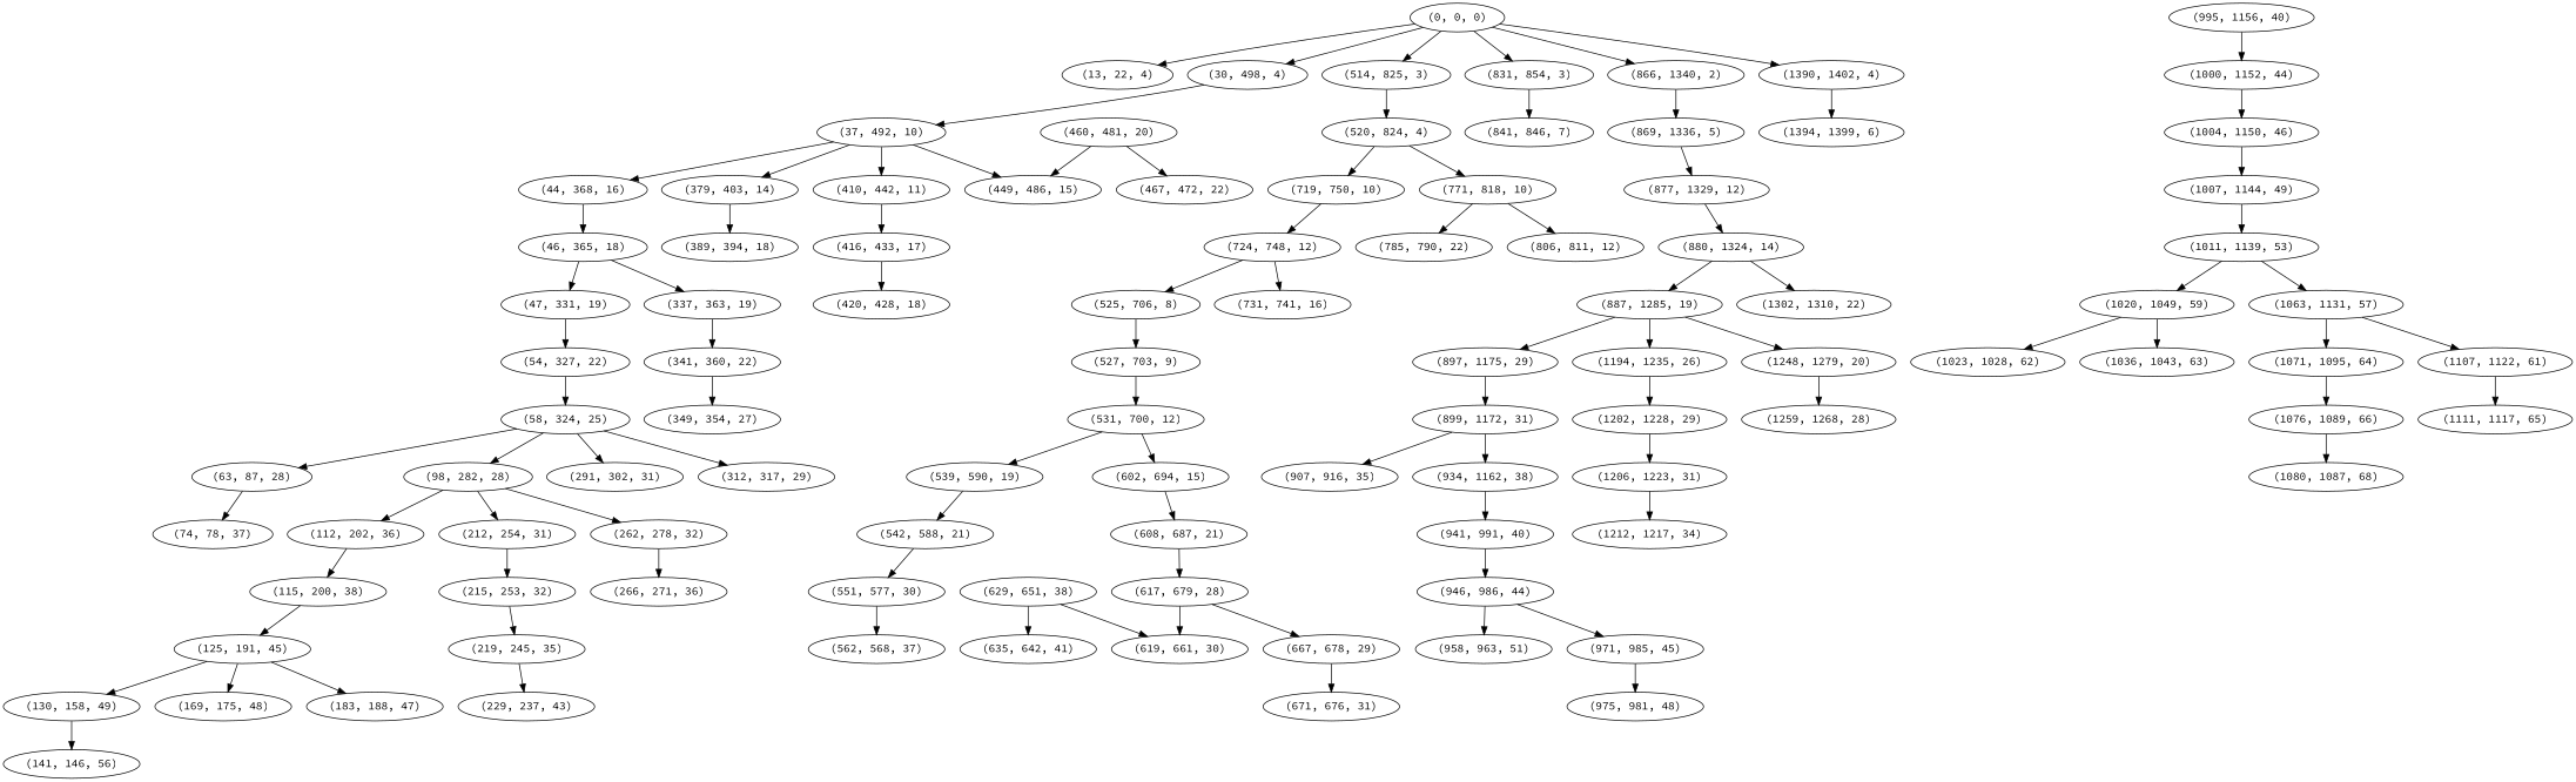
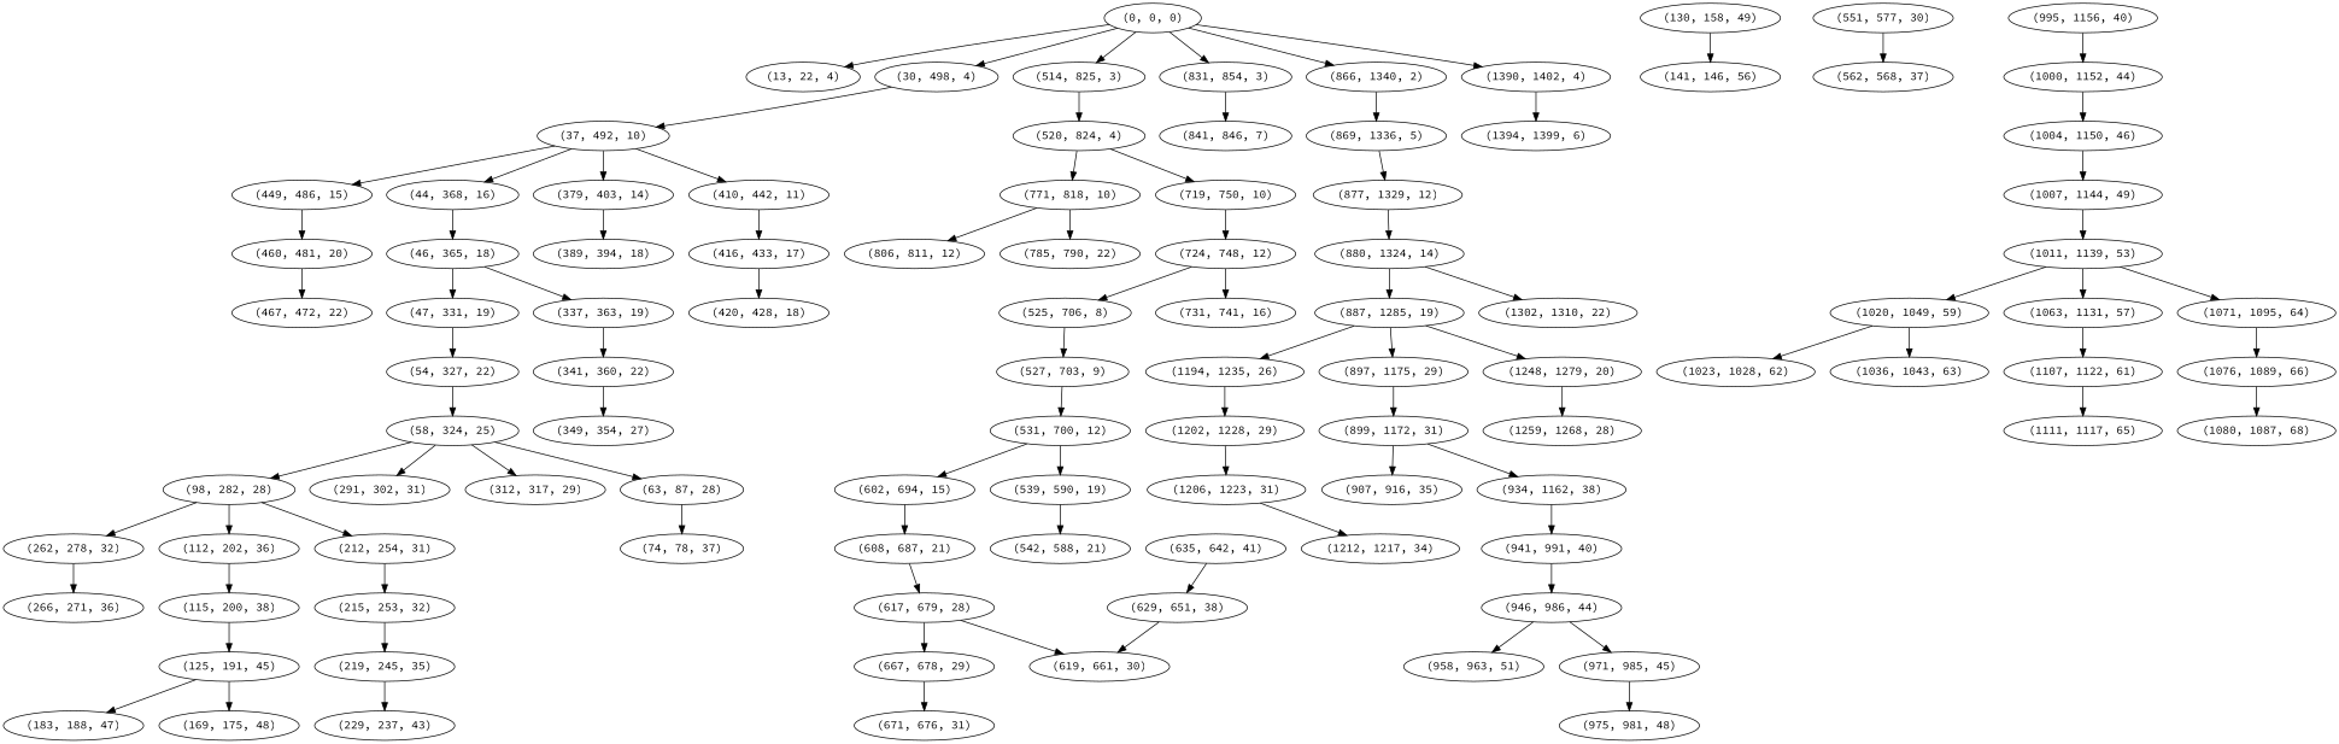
  digraph {
    fontname="Source Code Pro"
    node [fontname="Source Code Pro"]
    edge [fontname="Source Code Pro"]
    "(0, 0, 0)"
    "(13, 22, 4)"
    "(30, 498, 4)"
    "(514, 825, 3)"
    "(831, 854, 3)"
    "(866, 1340, 2)"
    "(1390, 1402, 4)"
    "(37, 492, 10)"
    "(520, 824, 4)"
    "(841, 846, 7)"
    "(869, 1336, 5)"
    "(1394, 1399, 6)"
    "(44, 368, 16)"
    "(379, 403, 14)"
    "(410, 442, 11)"
    "(449, 486, 15)"
    "(46, 365, 18)"
    "(389, 394, 18)"
    "(416, 433, 17)"
    "(460, 481, 20)"
    "(47, 331, 19)"
    "(337, 363, 19)"
    "(54, 327, 22)"
    "(341, 360, 22)"
    "(58, 324, 25)"
    "(63, 87, 28)"
    "(98, 282, 28)"
    "(291, 302, 31)"
    "(312, 317, 29)"
    "(74, 78, 37)"
    "(112, 202, 36)"
    "(212, 254, 31)"
    "(262, 278, 32)"
    "(115, 200, 38)"
    "(215, 253, 32)"
    "(266, 271, 36)"
    "(125, 191, 45)"
    "(130, 158, 49)"
    "(169, 175, 48)"
    "(183, 188, 47)"
    "(141, 146, 56)"
    "(219, 245, 35)"
    "(229, 237, 43)"
    "(349, 354, 27)"
    "(420, 428, 18)"
    "(467, 472, 22)"
    "(719, 750, 10)"
    "(771, 818, 10)"
    "(525, 706, 8)"
    "(527, 703, 9)"
    "(724, 748, 12)"
    "(785, 790, 22)"
    "(806, 811, 12)"
    "(531, 700, 12)"
    "(539, 590, 19)"
    "(602, 694, 15)"
    "(542, 588, 21)"
    "(608, 687, 21)"
    "(551, 577, 30)"
    "(562, 568, 37)"
    "(617, 679, 28)"
    "(619, 661, 30)"
    "(667, 678, 29)"
    "(671, 676, 31)"
    "(629, 651, 38)"
    "(635, 642, 41)"
    "(731, 741, 16)"
    "(877, 1329, 12)"
    "(880, 1324, 14)"
    "(887, 1285, 19)"
    "(1302, 1310, 22)"
    "(897, 1175, 29)"
    "(1194, 1235, 26)"
    "(1248, 1279, 20)"
    "(899, 1172, 31)"
    "(1202, 1228, 29)"
    "(1259, 1268, 28)"
    "(907, 916, 35)"
    "(934, 1162, 38)"
    "(941, 991, 40)"
    "(946, 986, 44)"
    "(995, 1156, 40)"
    "(1000, 1152, 44)"
    "(958, 963, 51)"
    "(971, 985, 45)"
    "(975, 981, 48)"
    "(1004, 1150, 46)"
    "(1007, 1144, 49)"
    "(1011, 1139, 53)"
    "(1020, 1049, 59)"
    "(1063, 1131, 57)"
    "(1023, 1028, 62)"
    "(1036, 1043, 63)"
    "(1071, 1095, 64)"
    "(1107, 1122, 61)"
    "(1076, 1089, 66)"
    "(1111, 1117, 65)"
    "(1080, 1087, 68)"
    "(1206, 1223, 31)"
    "(1212, 1217, 34)"
    "(0, 0, 0)" -> "(13, 22, 4)"
    "(0, 0, 0)" -> "(30, 498, 4)"
    "(0, 0, 0)" -> "(514, 825, 3)"
    "(0, 0, 0)" -> "(831, 854, 3)"
    "(0, 0, 0)" -> "(866, 1340, 2)"
    "(0, 0, 0)" -> "(1390, 1402, 4)"
    "(30, 498, 4)" -> "(37, 492, 10)"
    "(514, 825, 3)" -> "(520, 824, 4)"
    "(831, 854, 3)" -> "(841, 846, 7)"
    "(866, 1340, 2)" -> "(869, 1336, 5)"
    "(1390, 1402, 4)" -> "(1394, 1399, 6)"
    "(37, 492, 10)" -> "(44, 368, 16)"
    "(37, 492, 10)" -> "(379, 403, 14)"
    "(37, 492, 10)" -> "(410, 442, 11)"
    "(37, 492, 10)" -> "(449, 486, 15)"
    "(520, 824, 4)" -> "(719, 750, 10)"
    "(520, 824, 4)" -> "(771, 818, 10)"
    "(869, 1336, 5)" -> "(877, 1329, 12)"
    "(44, 368, 16)" -> "(46, 365, 18)"
    "(379, 403, 14)" -> "(389, 394, 18)"
    "(410, 442, 11)" -> "(416, 433, 17)"
-   "(460, 481, 20)" -> "(449, 486, 15)"
+   "(449, 486, 15)" -> "(460, 481, 20)"
    "(46, 365, 18)" -> "(47, 331, 19)"
    "(46, 365, 18)" -> "(337, 363, 19)"
    "(416, 433, 17)" -> "(420, 428, 18)"
    "(460, 481, 20)" -> "(467, 472, 22)"
    "(47, 331, 19)" -> "(54, 327, 22)"
    "(337, 363, 19)" -> "(341, 360, 22)"
    "(54, 327, 22)" -> "(58, 324, 25)"
    "(341, 360, 22)" -> "(349, 354, 27)"
    "(58, 324, 25)" -> "(63, 87, 28)"
    "(58, 324, 25)" -> "(98, 282, 28)"
    "(58, 324, 25)" -> "(291, 302, 31)"
    "(58, 324, 25)" -> "(312, 317, 29)"
    "(63, 87, 28)" -> "(74, 78, 37)"
    "(98, 282, 28)" -> "(112, 202, 36)"
    "(98, 282, 28)" -> "(212, 254, 31)"
    "(98, 282, 28)" -> "(262, 278, 32)"
    "(112, 202, 36)" -> "(115, 200, 38)"
    "(212, 254, 31)" -> "(215, 253, 32)"
    "(262, 278, 32)" -> "(266, 271, 36)"
    "(115, 200, 38)" -> "(125, 191, 45)"
    "(215, 253, 32)" -> "(219, 245, 35)"
-   "(125, 191, 45)" -> "(130, 158, 49)"
    "(125, 191, 45)" -> "(169, 175, 48)"
    "(125, 191, 45)" -> "(183, 188, 47)"
    "(130, 158, 49)" -> "(141, 146, 56)"
    "(219, 245, 35)" -> "(229, 237, 43)"
    "(719, 750, 10)" -> "(724, 748, 12)"
    "(771, 818, 10)" -> "(785, 790, 22)"
    "(771, 818, 10)" -> "(806, 811, 12)"
    "(525, 706, 8)" -> "(527, 703, 9)"
    "(527, 703, 9)" -> "(531, 700, 12)"
    "(724, 748, 12)" -> "(525, 706, 8)"
    "(724, 748, 12)" -> "(731, 741, 16)"
    "(531, 700, 12)" -> "(539, 590, 19)"
    "(531, 700, 12)" -> "(602, 694, 15)"
    "(539, 590, 19)" -> "(542, 588, 21)"
    "(602, 694, 15)" -> "(608, 687, 21)"
-   "(542, 588, 21)" -> "(551, 577, 30)"
    "(608, 687, 21)" -> "(617, 679, 28)"
    "(551, 577, 30)" -> "(562, 568, 37)"
    "(617, 679, 28)" -> "(619, 661, 30)"
    "(617, 679, 28)" -> "(667, 678, 29)"
    "(667, 678, 29)" -> "(671, 676, 31)"
    "(629, 651, 38)" -> "(619, 661, 30)"
-   "(629, 651, 38)" -> "(635, 642, 41)"
+   "(635, 642, 41)" -> "(629, 651, 38)"
    "(877, 1329, 12)" -> "(880, 1324, 14)"
    "(880, 1324, 14)" -> "(887, 1285, 19)"
    "(880, 1324, 14)" -> "(1302, 1310, 22)"
    "(887, 1285, 19)" -> "(897, 1175, 29)"
    "(887, 1285, 19)" -> "(1194, 1235, 26)"
    "(887, 1285, 19)" -> "(1248, 1279, 20)"
    "(897, 1175, 29)" -> "(899, 1172, 31)"
    "(1194, 1235, 26)" -> "(1202, 1228, 29)"
    "(1248, 1279, 20)" -> "(1259, 1268, 28)"
    "(899, 1172, 31)" -> "(907, 916, 35)"
    "(899, 1172, 31)" -> "(934, 1162, 38)"
    "(1202, 1228, 29)" -> "(1206, 1223, 31)"
    "(934, 1162, 38)" -> "(941, 991, 40)"
    "(941, 991, 40)" -> "(946, 986, 44)"
    "(946, 986, 44)" -> "(958, 963, 51)"
    "(946, 986, 44)" -> "(971, 985, 45)"
    "(995, 1156, 40)" -> "(1000, 1152, 44)"
    "(1000, 1152, 44)" -> "(1004, 1150, 46)"
    "(971, 985, 45)" -> "(975, 981, 48)"
    "(1004, 1150, 46)" -> "(1007, 1144, 49)"
    "(1007, 1144, 49)" -> "(1011, 1139, 53)"
    "(1011, 1139, 53)" -> "(1020, 1049, 59)"
    "(1011, 1139, 53)" -> "(1063, 1131, 57)"
    "(1020, 1049, 59)" -> "(1023, 1028, 62)"
    "(1020, 1049, 59)" -> "(1036, 1043, 63)"
-   "(1063, 1131, 57)" -> "(1071, 1095, 64)"
+   "(1011, 1139, 53)" -> "(1071, 1095, 64)"
    "(1063, 1131, 57)" -> "(1107, 1122, 61)"
    "(1071, 1095, 64)" -> "(1076, 1089, 66)"
    "(1107, 1122, 61)" -> "(1111, 1117, 65)"
    "(1076, 1089, 66)" -> "(1080, 1087, 68)"
    "(1206, 1223, 31)" -> "(1212, 1217, 34)"
  }
